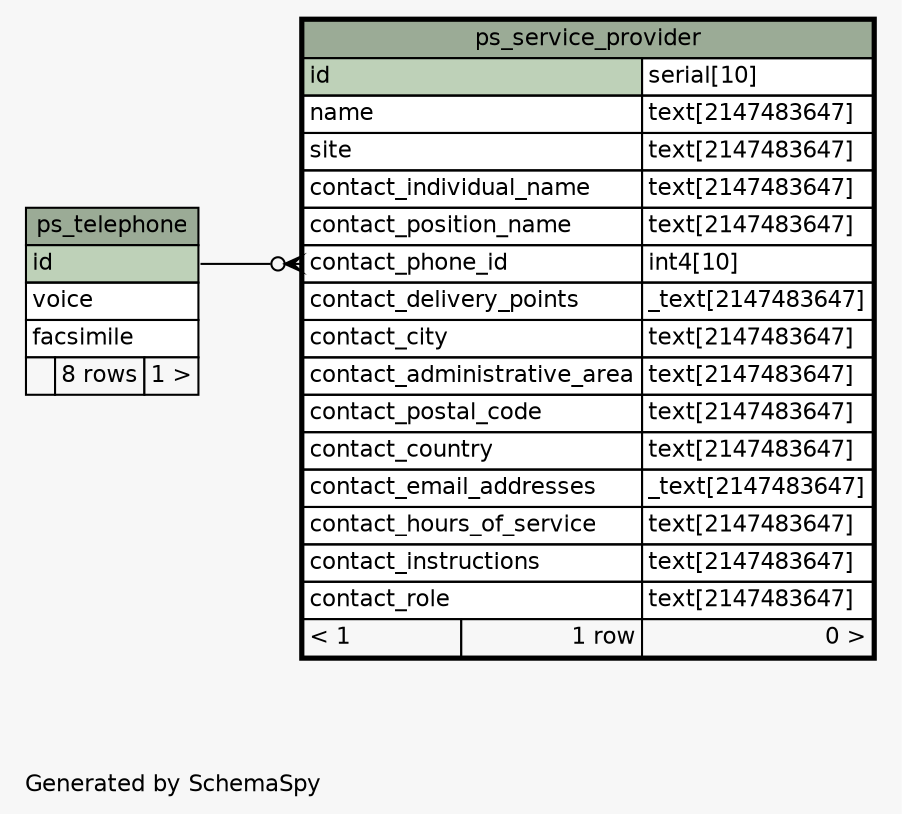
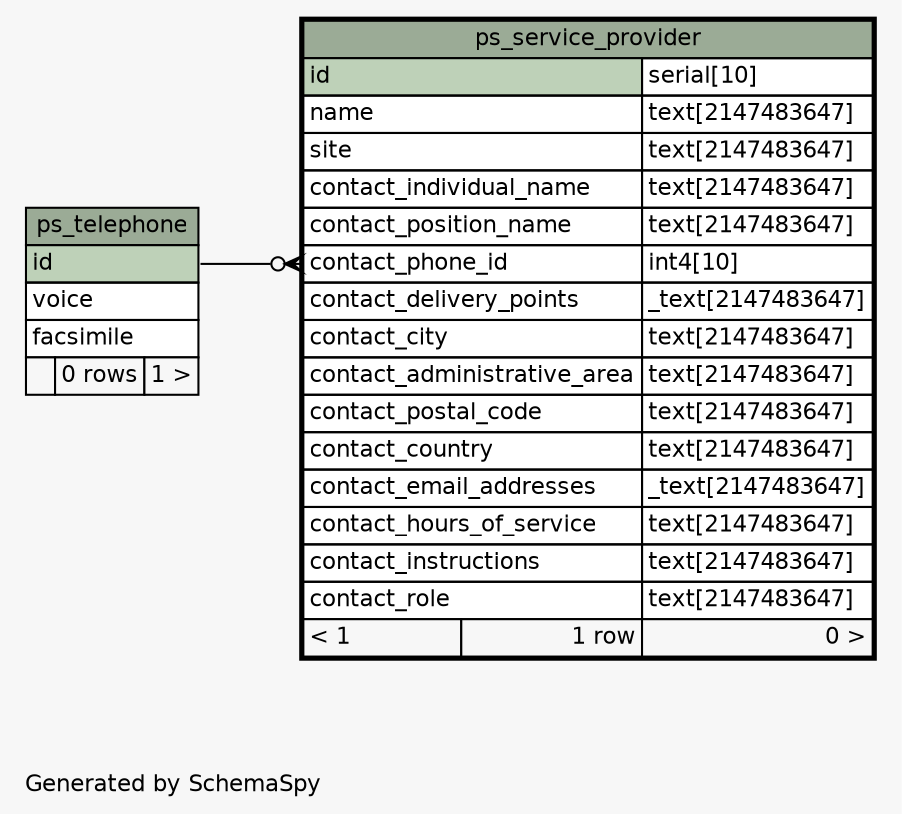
  digraph {
    bgcolor="#f7f7f7"
    fontname=Helvetica
    fontsize=11
    label="\nGenerated by SchemaSpy"
    labeljust=l
    nodesep=0.18
    rankdir=RL
    ranksep=0.46
    node [fontname=Helvetica fontsize=11 shape=plaintext]
    n1 [label=<     <TABLE BORDER="2" CELLBORDER="1" CELLSPACING="0" BGCOLOR="#ffffff">       <TR><TD COLSPAN="3" BGCOLOR="#9bab96" ALIGN="CENTER">ps_service_provider</TD></TR>       <TR><TD PORT="id" COLSPAN="2" BGCOLOR="#bed1b8" ALIGN="LEFT">id</TD><TD PORT="id.type" ALIGN="LEFT">serial[10]</TD></TR>       <TR><TD PORT="name" COLSPAN="2" ALIGN="LEFT">name</TD><TD PORT="name.type" ALIGN="LEFT">text[2147483647]</TD></TR>       <TR><TD PORT="site" COLSPAN="2" ALIGN="LEFT">site</TD><TD PORT="site.type" ALIGN="LEFT">text[2147483647]</TD></TR>       <TR><TD PORT="contact_individual_name" COLSPAN="2" ALIGN="LEFT">contact_individual_name</TD><TD PORT="contact_individual_name.type" ALIGN="LEFT">text[2147483647]</TD></TR>       <TR><TD PORT="contact_position_name" COLSPAN="2" ALIGN="LEFT">contact_position_name</TD><TD PORT="contact_position_name.type" ALIGN="LEFT">text[2147483647]</TD></TR>       <TR><TD PORT="contact_phone_id" COLSPAN="2" ALIGN="LEFT">contact_phone_id</TD><TD PORT="contact_phone_id.type" ALIGN="LEFT">int4[10]</TD></TR>       <TR><TD PORT="contact_delivery_points" COLSPAN="2" ALIGN="LEFT">contact_delivery_points</TD><TD PORT="contact_delivery_points.type" ALIGN="LEFT">_text[2147483647]</TD></TR>       <TR><TD PORT="contact_city" COLSPAN="2" ALIGN="LEFT">contact_city</TD><TD PORT="contact_city.type" ALIGN="LEFT">text[2147483647]</TD></TR>       <TR><TD PORT="contact_administrative_area" COLSPAN="2" ALIGN="LEFT">contact_administrative_area</TD><TD PORT="contact_administrative_area.type" ALIGN="LEFT">text[2147483647]</TD></TR>       <TR><TD PORT="contact_postal_code" COLSPAN="2" ALIGN="LEFT">contact_postal_code</TD><TD PORT="contact_postal_code.type" ALIGN="LEFT">text[2147483647]</TD></TR>       <TR><TD PORT="contact_country" COLSPAN="2" ALIGN="LEFT">contact_country</TD><TD PORT="contact_country.type" ALIGN="LEFT">text[2147483647]</TD></TR>       <TR><TD PORT="contact_email_addresses" COLSPAN="2" ALIGN="LEFT">contact_email_addresses</TD><TD PORT="contact_email_addresses.type" ALIGN="LEFT">_text[2147483647]</TD></TR>       <TR><TD PORT="contact_hours_of_service" COLSPAN="2" ALIGN="LEFT">contact_hours_of_service</TD><TD PORT="contact_hours_of_service.type" ALIGN="LEFT">text[2147483647]</TD></TR>       <TR><TD PORT="contact_instructions" COLSPAN="2" ALIGN="LEFT">contact_instructions</TD><TD PORT="contact_instructions.type" ALIGN="LEFT">text[2147483647]</TD></TR>       <TR><TD PORT="contact_role" COLSPAN="2" ALIGN="LEFT">contact_role</TD><TD PORT="contact_role.type" ALIGN="LEFT">text[2147483647]</TD></TR>       <TR><TD ALIGN="LEFT" BGCOLOR="#f7f7f7">&lt; 1</TD><TD ALIGN="RIGHT" BGCOLOR="#f7f7f7">1 row</TD><TD ALIGN="RIGHT" BGCOLOR="#f7f7f7">0 &gt;</TD></TR>     </TABLE>>]
-   n2 [label=<     <TABLE BORDER="0" CELLBORDER="1" CELLSPACING="0" BGCOLOR="#ffffff">       <TR><TD COLSPAN="3" BGCOLOR="#9bab96" ALIGN="CENTER">ps_telephone</TD></TR>       <TR><TD PORT="id" COLSPAN="3" BGCOLOR="#bed1b8" ALIGN="LEFT">id</TD></TR>       <TR><TD PORT="voice" COLSPAN="3" ALIGN="LEFT">voice</TD></TR>       <TR><TD PORT="facsimile" COLSPAN="3" ALIGN="LEFT">facsimile</TD></TR>       <TR><TD ALIGN="LEFT" BGCOLOR="#f7f7f7">  </TD><TD ALIGN="RIGHT" BGCOLOR="#f7f7f7">8 rows</TD><TD ALIGN="RIGHT" BGCOLOR="#f7f7f7">1 &gt;</TD></TR>     </TABLE>>]
+   n2 [label=<     <TABLE BORDER="0" CELLBORDER="1" CELLSPACING="0" BGCOLOR="#ffffff">       <TR><TD COLSPAN="3" BGCOLOR="#9bab96" ALIGN="CENTER">ps_telephone</TD></TR>       <TR><TD PORT="id" COLSPAN="3" BGCOLOR="#bed1b8" ALIGN="LEFT">id</TD></TR>       <TR><TD PORT="voice" COLSPAN="3" ALIGN="LEFT">voice</TD></TR>       <TR><TD PORT="facsimile" COLSPAN="3" ALIGN="LEFT">facsimile</TD></TR>       <TR><TD ALIGN="LEFT" BGCOLOR="#f7f7f7">  </TD><TD ALIGN="RIGHT" BGCOLOR="#f7f7f7">0 rows</TD><TD ALIGN="RIGHT" BGCOLOR="#f7f7f7">1 &gt;</TD></TR>     </TABLE>>]
    n1 -> n2 [arrowhead=none arrowsize=0.8 arrowtail=crowodot dir=back headport="id:e" tailport="contact_phone_id:w"]
  }
